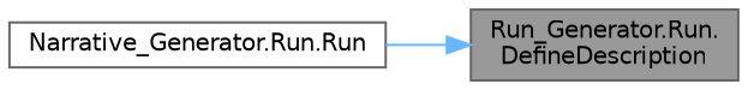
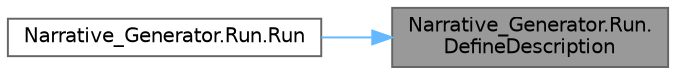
  digraph {
    rankdir=RL
    node [fontname=Helvetica fontsize=10 shape=box style=filled]
-   n1 [color=gray40 fillcolor=grey60 fontcolor=black height=0.2 label="Run_Generator.Run.\lDefineDescription" width=0.4]
+   n1 [color=gray40 fillcolor=grey60 fontcolor=black height=0.2 label="Narrative_Generator.Run.\lDefineDescription" width=0.4]
    n2 [color=grey40 fillcolor=white height=0.2 label="Narrative_Generator.Run.Run" width=0.4]
    n1 -> n2 [color=steelblue1 dir=back fontname=Helvetica fontsize=10 labelfontname=Helvetica labelfontsize=10 style=solid]
  }
